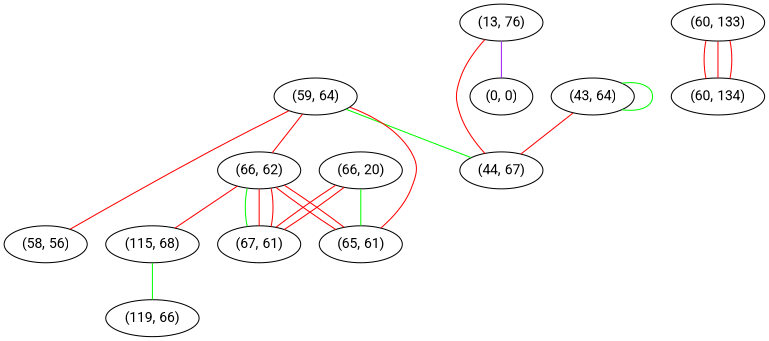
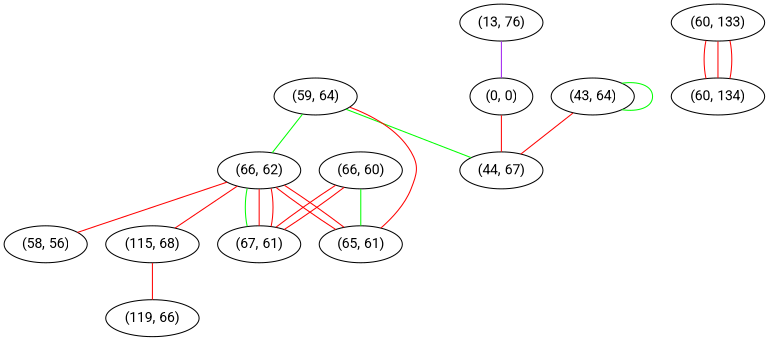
  graph {
    fontname=Roboto
    node [fontname=Roboto]
    edge [color=red fontname=Roboto weight=1]
    "(59, 64)"
    "(58, 56)"
    "(66, 62)"
    "(44, 67)"
    "(65, 61)"
    "(67, 61)"
    "(115, 68)"
    "(13, 76)"
    "(0, 0)"
-   "(66, 60)" [label="(66, 20)"]
+   "(66, 60)"
    "(119, 66)"
    "(60, 133)"
    "(60, 134)"
    "(43, 64)"
-   "(59, 64)" -- "(58, 56)"
-   "(59, 64)" -- "(66, 62)"
+   "(66, 62)" -- "(58, 56)"
+   "(59, 64)" -- "(66, 62)" [color=green]
    "(59, 64)" -- "(44, 67)" [color=green]
    "(59, 64)" -- "(65, 61)"
    "(66, 62)" -- "(65, 61)"
    "(66, 62)" -- "(65, 61)"
    "(66, 62)" -- "(67, 61)" [color=green weight=2]
    "(66, 62)" -- "(67, 61)"
    "(66, 62)" -- "(67, 61)"
    "(66, 62)" -- "(115, 68)"
-   "(115, 68)" -- "(119, 66)" [color=green]
-   "(13, 76)" -- "(44, 67)"
+   "(115, 68)" -- "(119, 66)"
+   "(0, 0)" -- "(44, 67)"
    "(13, 76)" -- "(0, 0)" [color=purple weight=4]
    "(66, 60)" -- "(65, 61)" [color=green]
    "(66, 60)" -- "(67, 61)"
    "(66, 60)" -- "(67, 61)"
    "(60, 133)" -- "(60, 134)"
    "(60, 133)" -- "(60, 134)"
    "(60, 133)" -- "(60, 134)"
    "(43, 64)" -- "(44, 67)"
    "(43, 64)" -- "(43, 64)" [color=green weight=2]
  }
